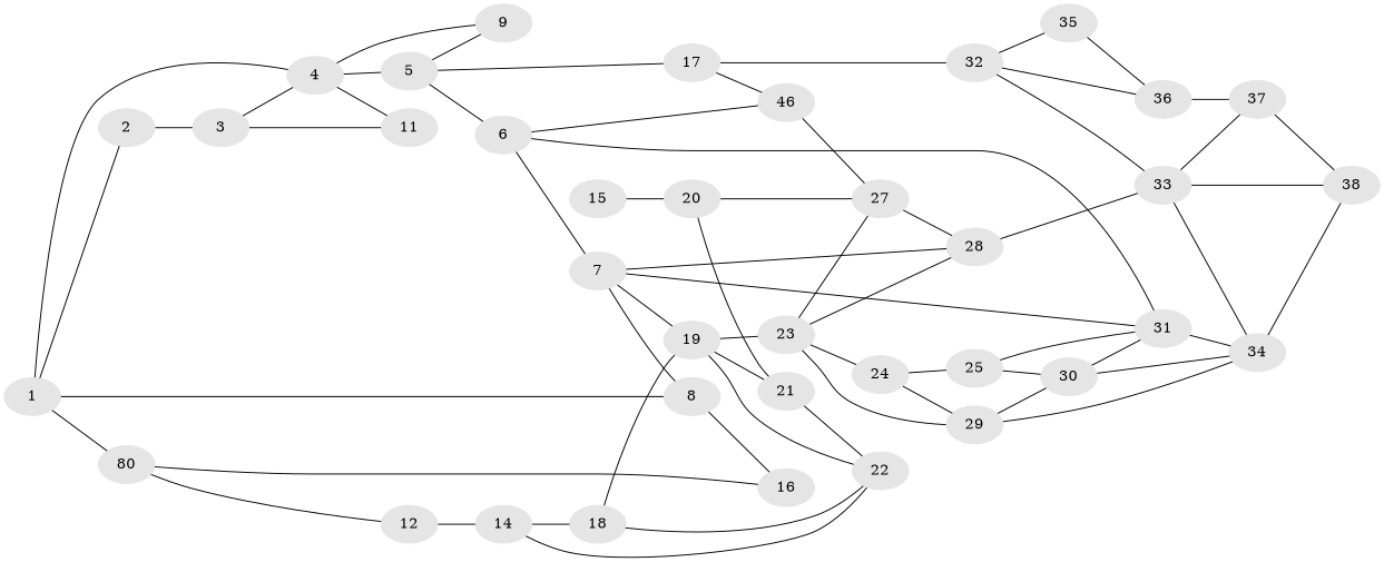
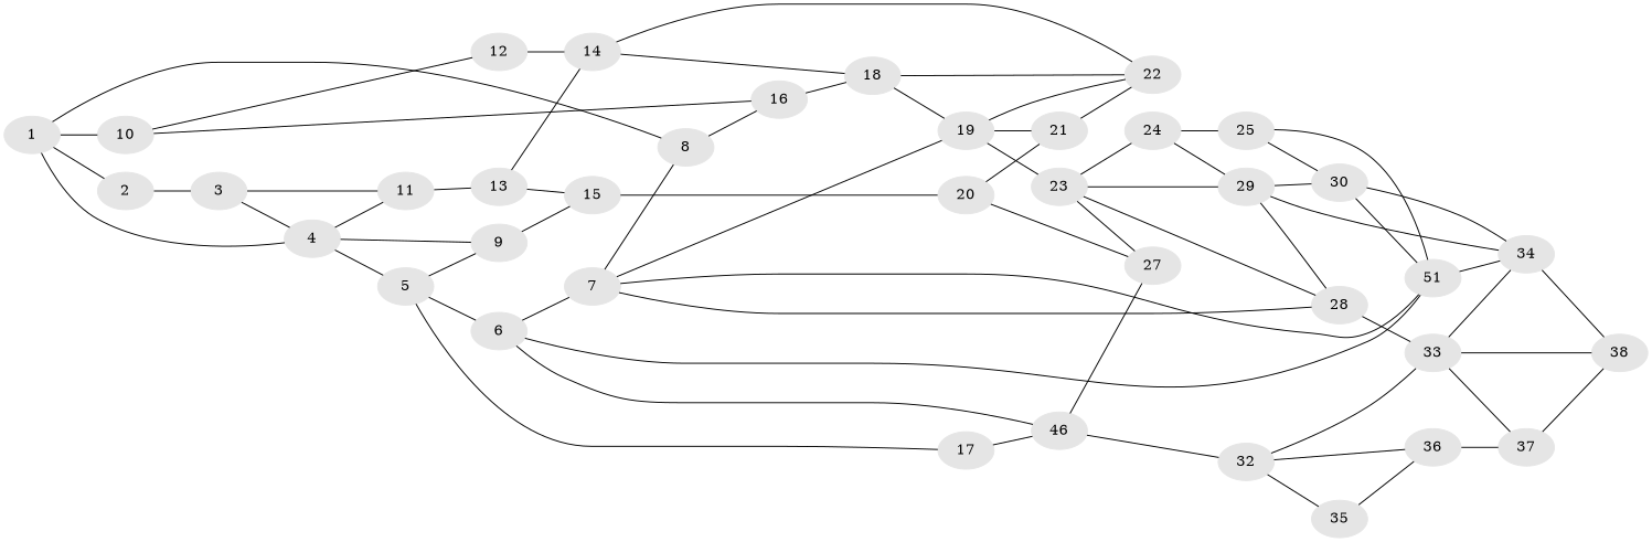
  graph {
    rankdir=LR
    node [color=gray90 style=filled]
    edge [weight=1.0]
    1
    2
    4
    8
-   10 [label=80]
+   10
    3
    11
    5
    9
    16
    12
    14
+   13
    6
    17
    15
    7
    n18 [label=46]
-   31
+   31 [label=51]
    19
    28
    27
    32
    34
    35
    36
    22
    21
    23
    25
    30
    18
    20
    24
    29
    33
    37
    38
    1 -- 2
    1 -- 4
    1 -- 8
    1 -- 10 [weight=2.0]
    2 -- 3 [weight=2.0]
    4 -- 11
    4 -- 5
    4 -- 9 [weight=2.0]
    8 -- 16
    10 -- 16
    10 -- 12
    3 -- 4
    3 -- 11 [weight=2.0]
+   11 -- 13
    5 -- 9 [weight=2.0]
    5 -- 6
    5 -- 17
+   9 -- 15 [weight=2.0]
+   16 -- 18
    12 -- 14 [weight=2.0]
    14 -- 22
    14 -- 18
+   13 -- 14
+   13 -- 15
    6 -- 7
    6 -- n18
    6 -- 31
    17 -- n18 [weight=2.0]
    15 -- 20 [weight=2.0]
    7 -- 8 [weight=2.0]
    7 -- 31
    7 -- 19
    7 -- 28 [weight=3.0]
    n18 -- 27 [weight=2.0]
-   17 -- 32
+   n18 -- 32
    31 -- 34
    19 -- 22
    19 -- 21
    19 -- 23
    28 -- 33
-   27 -- 28
+   29 -- 28
    32 -- 35
    32 -- 36
    32 -- 33
    34 -- 38
    35 -- 36
    36 -- 37 [weight=4.0]
    21 -- 22 [weight=3.0]
    23 -- 28
    23 -- 27
    23 -- 24
    23 -- 29
    25 -- 31
    25 -- 30 [weight=2.0]
    30 -- 31
    30 -- 34
    18 -- 19
    18 -- 22
    20 -- 27 [weight=2.0]
    20 -- 21 [weight=2.0]
    24 -- 25
    24 -- 29
    29 -- 34 [weight=2.0]
    29 -- 30
    33 -- 34
    33 -- 37
    33 -- 38
    37 -- 38
  }
